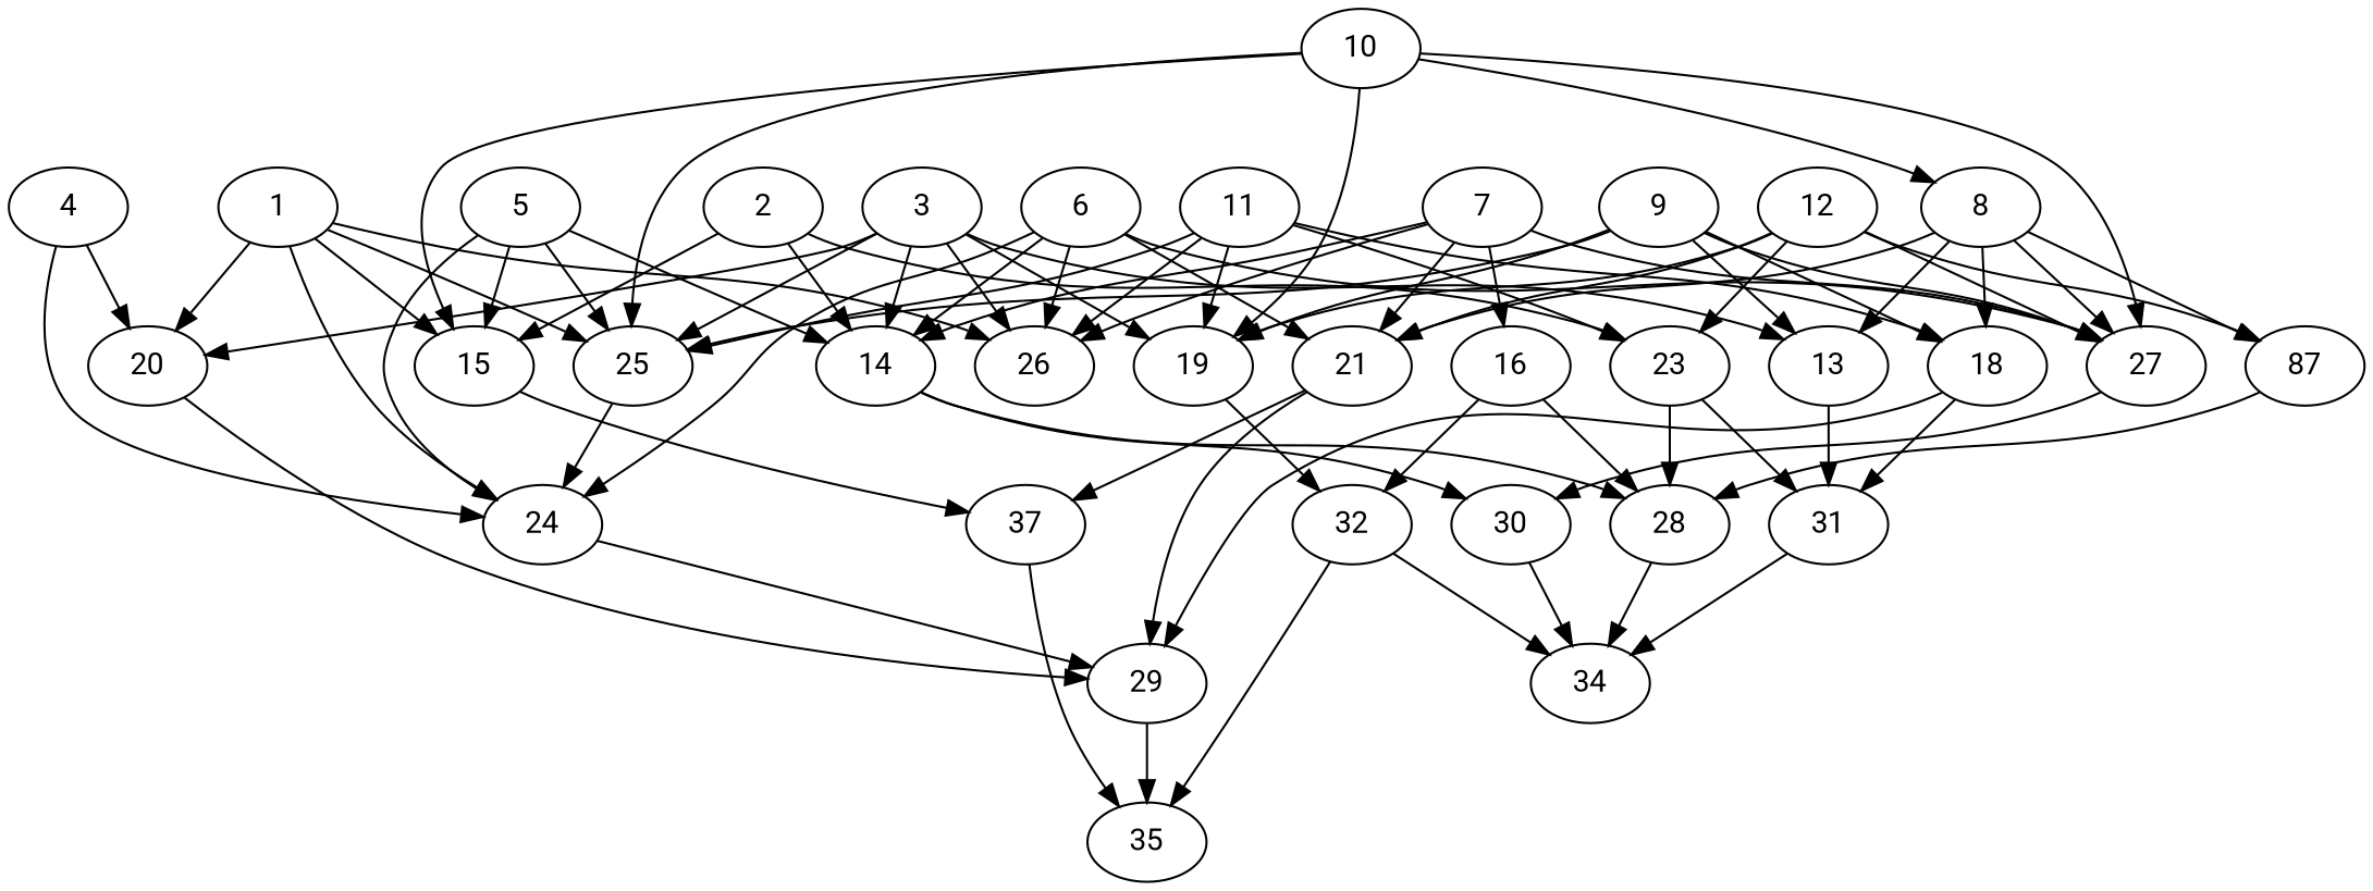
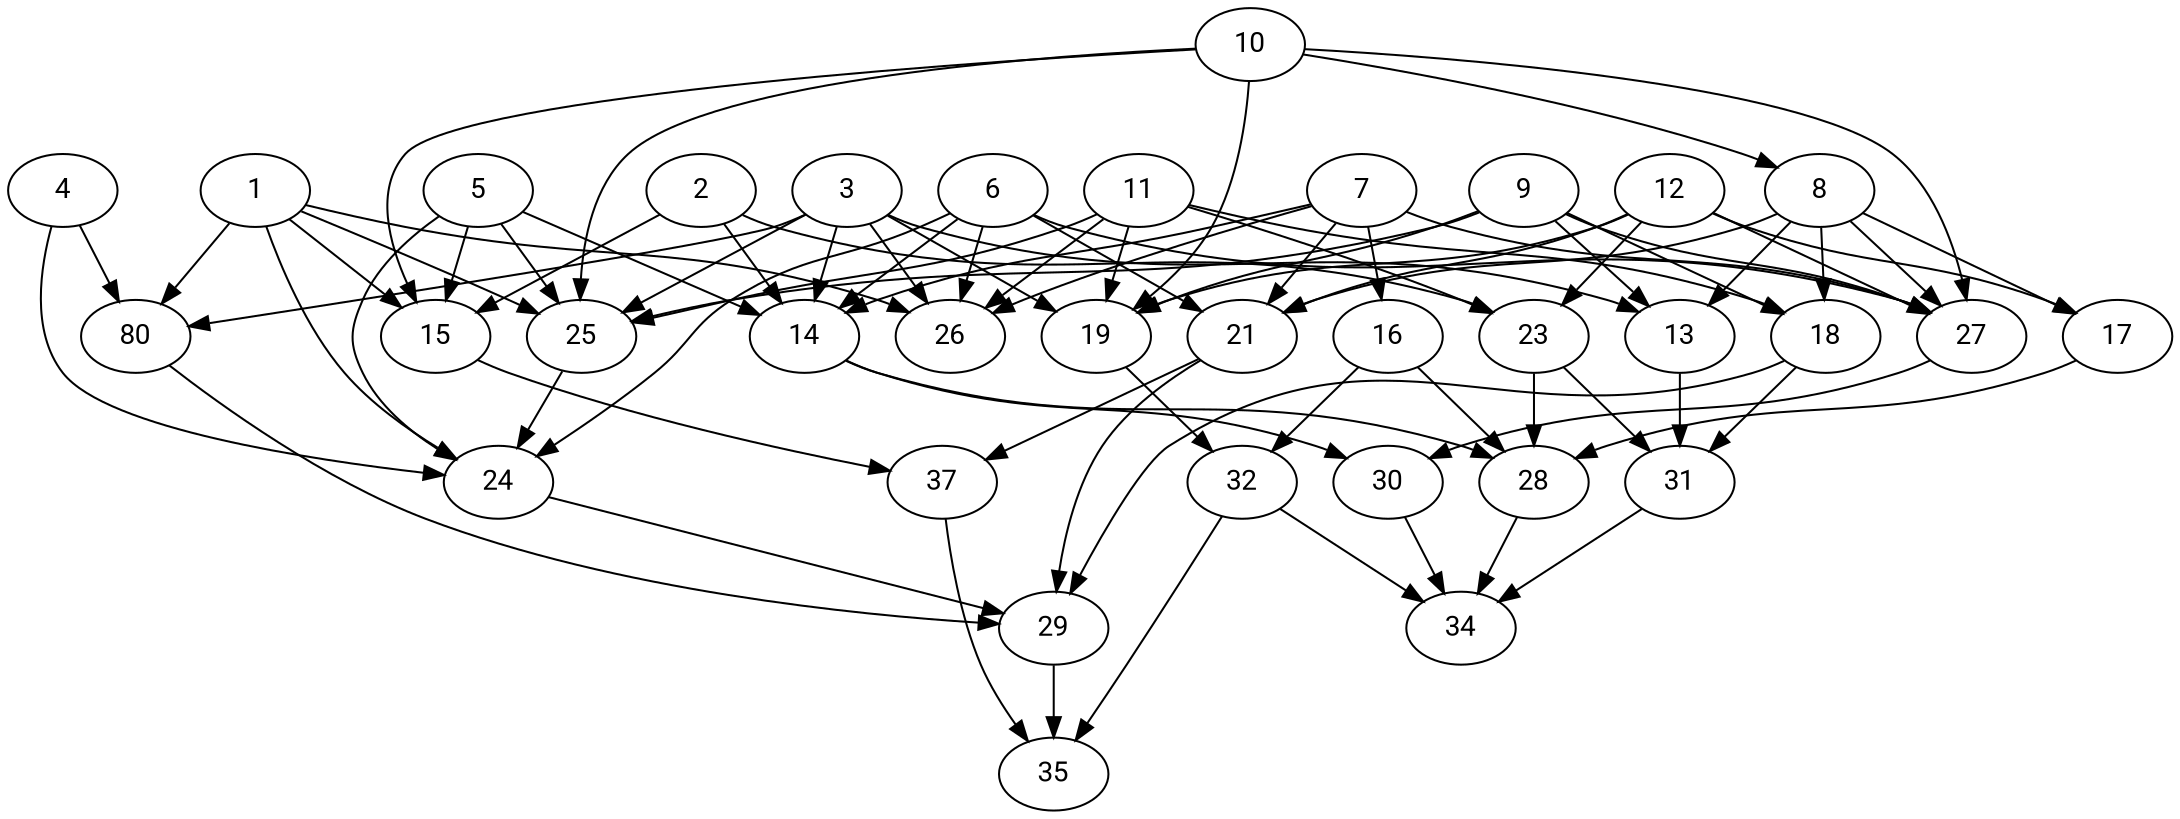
  digraph {
    fontname=Roboto
    node [alpha=0.01 fontname=Roboto]
    edge [fontname=Roboto]
    1 [alpha=0.11 expect_size=15262422163307626496]
    15 [alpha=0.16 expect_size=52804054994913329152]
-   20 [alpha=0.17 expect_size=22127231815448924]
+   20 [alpha=0.17 expect_size=22127231815448924 label=80]
    24 [alpha=0.10 expect_size=7808600648924004352]
    25 [alpha=0.02 expect_size=4798552555353389]
    26 [alpha=0.02 expect_size=587937012922039]
    n7 [alpha=0.10 expect_size=20770529174699272 label=37]
    29 [alpha=0.08 expect_size=229441712372381280]
    35 [alpha=0.18 expect_size=573658363463932416]
    2 [expect_size=175907238756281745408]
    14 [alpha=0.04 expect_size=163795586772910473216]
    23 [alpha=0.07 expect_size=46605015626867504]
    28 [alpha=0.19 expect_size=248938894341439488000]
    30 [alpha=0.16 expect_size=27793807964106653696]
    31 [alpha=0.05 expect_size=10361697765771968]
    34 [alpha=0.15 expect_size=58450738413568000000]
    3 [expect_size=353107081652697]
    13 [alpha=0.06 expect_size=79656585284244471808]
    19 [expect_size=521893564908775936]
    32 [alpha=0.13 expect_size=182651308694770286592]
    4 [alpha=0.14 expect_size=997949088574470]
    5 [alpha=0.03 expect_size=5535696406421380]
    6 [alpha=0.12 expect_size=96215510585037553664]
    21 [alpha=0.16 expect_size=112519866753220608]
    27 [alpha=0.08 expect_size=631902014598315]
    7 [expect_size=1349670594434400]
    16 [alpha=0.07 expect_size=122184565464372464]
    8 [alpha=0.12 expect_size=1023638122879838]
-   17 [alpha=0.19 expect_size=35762187567994292 label=87]
+   17 [alpha=0.19 expect_size=35762187567994292]
    18 [alpha=0.10 expect_size=2166366992915232]
    9 [alpha=0.05 expect_size=1056820737464730]
    10 [alpha=0.18 expect_size=8647287994075000]
    11 [alpha=0.11 expect_size=853791177215112]
    12 [alpha=0.03 expect_size=3578728331991842816]
    1 -> 15
    1 -> 20
    1 -> 24
    1 -> 25
    1 -> 26
    15 -> n7
    20 -> 29
    24 -> 29
    25 -> 24
    n7 -> 35
    29 -> 35
    2 -> 15
    2 -> 14
    2 -> 23
    14 -> 28
    14 -> 30
    23 -> 28
    23 -> 31
    28 -> 34
    30 -> 34
    31 -> 34
    3 -> 20
    3 -> 25
    3 -> 26
    3 -> 14
    3 -> 13
    3 -> 19
    13 -> 31
    19 -> 32
    32 -> 35
    32 -> 34
    4 -> 20
    4 -> 24
    5 -> 15
    5 -> 24
    5 -> 25
    5 -> 14
    6 -> 24
    6 -> 26
    6 -> 14
    6 -> 21
    6 -> 27
    21 -> n7
    21 -> 29
    27 -> 30
    7 -> 26
    7 -> 14
    7 -> 21
    7 -> 27
    7 -> 16
    16 -> 28
    16 -> 32
    8 -> 13
    8 -> 21
    8 -> 27
    8 -> 17
    8 -> 18
    17 -> 28
    18 -> 29
    18 -> 31
    9 -> 25
    9 -> 13
    9 -> 19
    9 -> 27
    9 -> 18
    10 -> 15
    10 -> 25
    10 -> 19
    10 -> 27
    10 -> 8
    11 -> 25
    11 -> 26
    11 -> 23
    11 -> 19
    11 -> 18
    12 -> 23
    12 -> 19
    12 -> 21
    12 -> 27
    12 -> 17
  }
